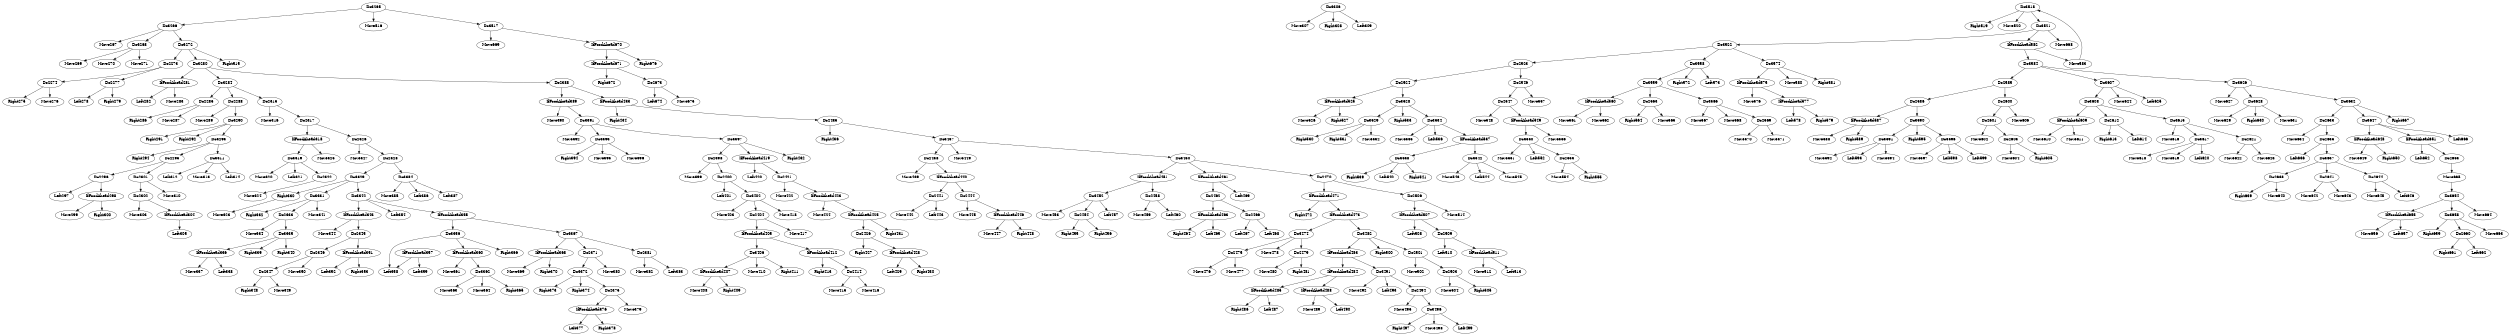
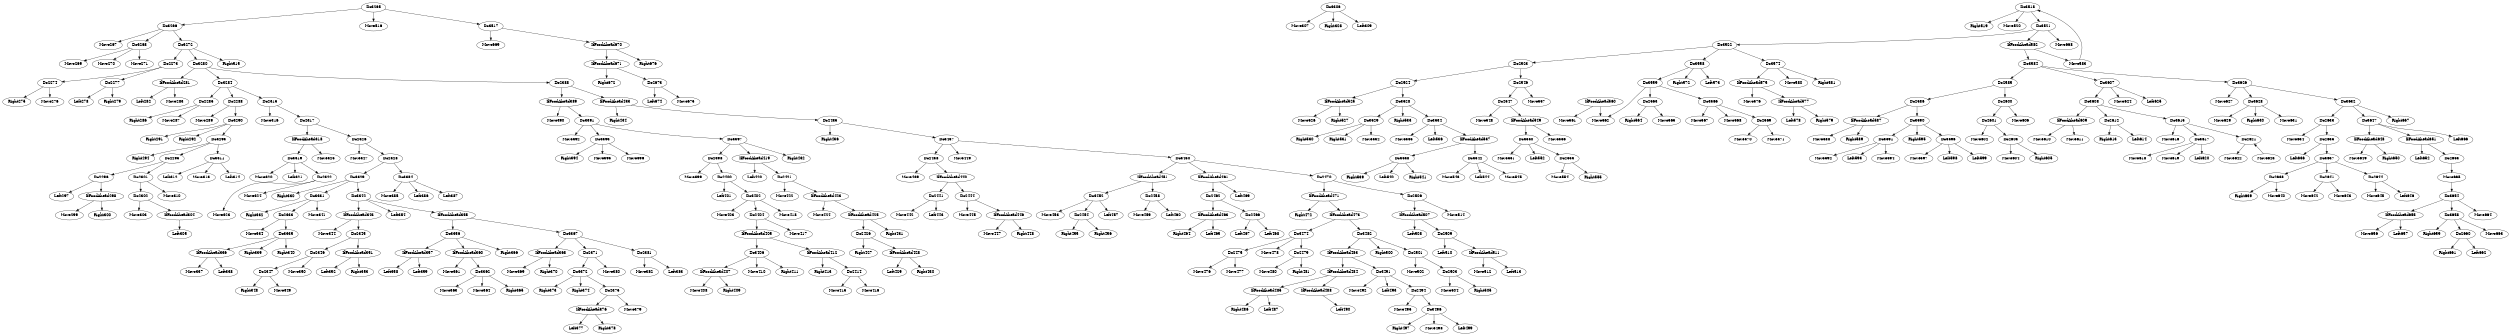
  digraph {
    Do3266
    Move267
    Do3268
    Do3272
    Move269
    Move270
    Move271
    Do2273
    Do3280
    Right515
    Do2274
    Right275
    Move276
    Do2277
    Left278
    Right279
    IfFoodAhead281
    Do3284
    Do2388
    Left282
    Move283
    Do2285
    Do2288
    Do2315
    IfFoodAhead389
    IfFoodAhead433
    Right286
    Move287
    Move289
    Do3290
    Move316
    Do2317
    Right291
    Right292
    Do3293
    Right294
    Do2295
    Do3311
    Do2296
    Do2301
    Left312
    Move313
    Left314
    Left297
    IfFoodAhead298
    Move299
    Right300
    Do2302
    Move310
    Move303
    IfFoodAhead304
    Left305
    Do3306
    Move307
    Right308
    Left309
    IfFoodAhead318
    Do2326
    Do3319
    Move320
    Left321
    Do2322
    Move323
    Move324
    Move325
    Move327
    Do2328
    Do3329
    Do3384
    Right330
    Do3331
    Do3342
    Right332
    Do2333
    Move341
    IfFoodAhead343
    Left354
    IfFoodAhead355
    Move334
    Do3335
    IfFoodAhead336
    Right339
    Right340
    Move337
    Left338
    Move344
    Do2345
    Do2346
    IfFoodAhead351
    Do2347
    Right348
    Move349
    Move350
    Left352
    Right353
    Do3356
    Do3367
    IfFoodAhead357
    Left358
    Left359
    IfFoodAhead360
    Right366
    Move361
    Do3362
    Move363
    Move364
    Right365
    IfFoodAhead368
    Do2371
    Do2381
    Move369
    Right370
    Do3372
    Move380
    Move382
    Left383
    Right373
    Right374
    Do2375
    IfFoodAhead376
    Move379
    Left377
    Right378
    Move385
    Left386
    Left387
    Move390
    Do3391
    Move392
    Do3393
    Do3397
    Right394
    Move395
    Move396
    Do2398
    IfFoodAhead419
    Right432
    Move399
    Do2400
    Left401
    Do3402
    Move403
    Do2404
    Move418
    IfFoodAhead405
    Move417
    IfFoodAhead407
    Move408
    Right409
    Do3406
    Move410
    Right411
    IfFoodAhead412
    Right413
    Do2414
    Move415
    Move416
    Left420
    Do2421
    Move422
    IfFoodAhead423
    Move424
    IfFoodAhead425
    Do2426
    Right431
    Right427
    IfFoodAhead428
    Left429
    Right430
    Right434
    Do2435
    Right436
    Do3437
    Do2438
    Move449
    Do3450
    Move439
    IfFoodAhead440
    Do2441
    Do2444
    Move442
    Left443
    Move445
    IfFoodAhead446
    Move447
    Right448
    IfFoodAhead451
    IfFoodAhead461
    Do2470
    Do3452
    Move453
    Do2454
    Left457
    Right455
    Right456
    Do2458
    Move459
    Left460
    Do2462
    Left469
    IfFoodAhead471
    Do2506
    IfFoodAhead463
    Right464
    Left465
    Do2466
    Left467
    Left468
    Right472
    IfFoodAhead473
    Do3474
    Do3482
    Do2475
    Move476
    Move477
    Move478
    Do2479
    Move480
    Right481
    IfFoodAhead483
    Right500
    Do2501
    IfFoodAhead485
    Right486
    Left487
    IfFoodAhead484
    IfFoodAhead488
-   Move489
    Left490
    Do3491
    Move492
    Left493
    Do2494
    Move495
    Do3496
    Right497
    Move498
    Left499
    Move502
    Do2503
    Move504
    Right505
    IfFoodAhead507
    Move514
    Left508
    Do2509
    Left510
    IfFoodAhead511
    Move512
    Left513
    Do3265
    Move516
    Do3517
    Move669
    IfFoodAhead670
    Do3518
    Right519
    Move520
    Do3521
    Do3522
    IfFoodAhead582
    Move668
    IfFoodAhead525
    Move526
    Right527
    Do2524
    Do3528
    Do3529
    Right533
    Do3534
    Right530
    Right531
    Move532
    Move535
    Left536
    IfFoodAhead537
    Do3538
    Do3542
    Right539
    Left540
    Right541
    Move543
    Left544
    Move545
    Do2523
    Do2546
    Do2547
    Move557
    Move548
    IfFoodAhead549
    Do3550
    Move556
    Move551
    Left552
    Do2553
    Move554
    Right555
    Do3558
    Do3574
    Do3559
    Right572
    Left573
    IfFoodAhead575
    Move580
    Right581
    IfFoodAhead560
    Move561
    Move562
    Do2563
    Do3566
    Right564
    Move565
    Move567
    Move568
    Do2569
    Move570
    Move571
    Move576
    IfFoodAhead577
    Left578
    Right579
    Move583
    Do3584
    Do2585
    Do3607
    Do3626
    IfFoodAhead587
    Move588
    Right589
    Do2586
    Do3590
    Do3591
    Right595
    Do3596
    Move592
    Left593
    Move594
    Move597
    Left598
    Left599
    Do2600
    Do2601
    Move606
    Move602
    Do2603
    Move604
    Right605
    Do3608
    Move624
    Left625
    Move627
    Do3628
    Do3632
    IfFoodAhead609
    Move610
    Move611
    Do2612
    Do3615
    Right613
    Left614
    Move616
    Do3617
    Do2621
    Move618
    Move619
    Left620
    Move622
    Move623
    Move629
    Right630
    Move631
    Do2633
    Do3647
    Right667
    Move634
    Do2635
    Left636
    Do3637
    Do2638
    Do2641
    Do2644
    Right639
    Move640
    Move642
    Move643
    Move645
    Left646
    IfFoodAhead648
    IfFoodAhead651
    Left666
    Move649
    Right650
    Left652
    Do2653
    Move665
    IfFoodAhead655
    Move656
    Left657
    Do3654
    Do3658
    Move664
    Right659
    Do2660
    Move663
    Right661
    Left662
    IfFoodAhead671
    Right676
    Right672
    Do2673
    Left674
    Move675
    Do3266 -> Move267
    Do3266 -> Do3268
    Do3266 -> Do3272
    Do3268 -> Move269
    Do3268 -> Move270
    Do3268 -> Move271
    Do3272 -> Do2273
    Do3272 -> Do3280
    Do3272 -> Right515
    Do2273 -> Do2274
    Do2273 -> Do2277
    Do3280 -> IfFoodAhead281
    Do3280 -> Do3284
    Do3280 -> Do2388
    Do2274 -> Right275
    Do2274 -> Move276
    Do2277 -> Left278
    Do2277 -> Right279
    IfFoodAhead281 -> Left282
    IfFoodAhead281 -> Move283
    Do3284 -> Do2285
    Do3284 -> Do2288
    Do3284 -> Do2315
    Do2388 -> IfFoodAhead389
    Do2388 -> IfFoodAhead433
    Do2285 -> Right286
    Do2285 -> Move287
    Do2288 -> Move289
    Do2288 -> Do3290
    Do2315 -> Move316
    Do2315 -> Do2317
    IfFoodAhead389 -> Move390
    IfFoodAhead389 -> Do3391
    IfFoodAhead433 -> Right434
    IfFoodAhead433 -> Do2435
    Do3290 -> Right291
    Do3290 -> Right292
    Do3290 -> Do3293
    Do2317 -> IfFoodAhead318
    Do2317 -> Do2326
    Do3293 -> Right294
    Do3293 -> Do2295
    Do3293 -> Do3311
    Do2295 -> Do2296
    Do2295 -> Do2301
    Do3311 -> Left312
    Do3311 -> Move313
    Do3311 -> Left314
    Do2296 -> Left297
    Do2296 -> IfFoodAhead298
    Do2301 -> Do2302
    Do2301 -> Move310
    IfFoodAhead298 -> Move299
    IfFoodAhead298 -> Right300
    Do2302 -> Move303
    Do2302 -> IfFoodAhead304
    IfFoodAhead304 -> Left305
    Do3306 -> Move307
    Do3306 -> Right308
    Do3306 -> Left309
    IfFoodAhead318 -> Do3319
    IfFoodAhead318 -> Move325
    Do2326 -> Move327
    Do2326 -> Do2328
    Do3319 -> Move320
    Do3319 -> Left321
    Do3319 -> Do2322
-   Right330 -> Move323
+   Do2322 -> Move323
    Do2322 -> Move324
    Do2328 -> Do3329
    Do2328 -> Do3384
    Do3329 -> Right330
    Do3329 -> Do3331
    Do3329 -> Do3342
    Do3384 -> Move385
    Do3384 -> Left386
    Do3384 -> Left387
    Do3331 -> Right332
    Do3331 -> Do2333
    Do3331 -> Move341
    Do3342 -> IfFoodAhead343
    Do3342 -> Left354
    Do3342 -> IfFoodAhead355
    Do2333 -> Move334
    Do2333 -> Do3335
    IfFoodAhead343 -> Move344
    IfFoodAhead343 -> Do2345
    IfFoodAhead355 -> Do3356
    IfFoodAhead355 -> Do3367
    Do3335 -> IfFoodAhead336
    Do3335 -> Right339
    Do3335 -> Right340
    IfFoodAhead336 -> Move337
    IfFoodAhead336 -> Left338
    Do2345 -> Do2346
    Do2345 -> IfFoodAhead351
    Do2346 -> Do2347
    Do2346 -> Move350
    IfFoodAhead351 -> Left352
    IfFoodAhead351 -> Right353
    Do2347 -> Right348
    Do2347 -> Move349
-   Do3356 -> Left358
+   Do3356 -> IfFoodAhead357
    Do3356 -> IfFoodAhead360
    Do3356 -> Right366
    Do3367 -> IfFoodAhead368
    Do3367 -> Do2371
    Do3367 -> Do2381
    IfFoodAhead357 -> Left358
    IfFoodAhead357 -> Left359
    IfFoodAhead360 -> Move361
    IfFoodAhead360 -> Do3362
    Do3362 -> Move363
    Do3362 -> Move364
    Do3362 -> Right365
    IfFoodAhead368 -> Move369
    IfFoodAhead368 -> Right370
    Do2371 -> Do3372
    Do2371 -> Move380
    Do2381 -> Move382
    Do2381 -> Left383
    Do3372 -> Right373
    Do3372 -> Right374
    Do3372 -> Do2375
    Do2375 -> IfFoodAhead376
    Do2375 -> Move379
    IfFoodAhead376 -> Left377
    IfFoodAhead376 -> Right378
    Do3391 -> Move392
    Do3391 -> Do3393
    Do3391 -> Do3397
    Do3393 -> Right394
    Do3393 -> Move395
    Do3393 -> Move396
    Do3397 -> Do2398
    Do3397 -> IfFoodAhead419
    Do3397 -> Right432
    Do2398 -> Move399
    Do2398 -> Do2400
    IfFoodAhead419 -> Left420
    IfFoodAhead419 -> Do2421
    Do2400 -> Left401
    Do2400 -> Do3402
    Do3402 -> Move403
    Do3402 -> Do2404
    Do3402 -> Move418
    Do2404 -> IfFoodAhead405
    Do2404 -> Move417
    IfFoodAhead405 -> Do3406
    IfFoodAhead405 -> IfFoodAhead412
    IfFoodAhead407 -> Move408
    IfFoodAhead407 -> Right409
    Do3406 -> IfFoodAhead407
    Do3406 -> Move410
    Do3406 -> Right411
    IfFoodAhead412 -> Right413
    IfFoodAhead412 -> Do2414
    Do2414 -> Move415
    Do2414 -> Move416
    Do2421 -> Move422
    Do2421 -> IfFoodAhead423
    IfFoodAhead423 -> Move424
    IfFoodAhead423 -> IfFoodAhead425
    IfFoodAhead425 -> Do2426
    IfFoodAhead425 -> Right431
    Do2426 -> Right427
    Do2426 -> IfFoodAhead428
    IfFoodAhead428 -> Left429
    IfFoodAhead428 -> Right430
    Do2435 -> Right436
    Do2435 -> Do3437
    Do3437 -> Do2438
    Do3437 -> Move449
    Do3437 -> Do3450
    Do2438 -> Move439
    Do2438 -> IfFoodAhead440
    Do3450 -> IfFoodAhead451
    Do3450 -> IfFoodAhead461
    Do3450 -> Do2470
    IfFoodAhead440 -> Do2441
    IfFoodAhead440 -> Do2444
    Do2441 -> Move442
    Do2441 -> Left443
    Do2444 -> Move445
    Do2444 -> IfFoodAhead446
    IfFoodAhead446 -> Move447
    IfFoodAhead446 -> Right448
    IfFoodAhead451 -> Do3452
    IfFoodAhead451 -> Do2458
    IfFoodAhead461 -> Do2462
    IfFoodAhead461 -> Left469
    Do2470 -> IfFoodAhead471
    Do2470 -> Do2506
    Do3452 -> Move453
    Do3452 -> Do2454
    Do3452 -> Left457
    Do2454 -> Right455
    Do2454 -> Right456
    Do2458 -> Move459
    Do2458 -> Left460
    Do2462 -> IfFoodAhead463
    Do2462 -> Do2466
    IfFoodAhead471 -> Right472
    IfFoodAhead471 -> IfFoodAhead473
    Do2506 -> IfFoodAhead507
    Do2506 -> Move514
    IfFoodAhead463 -> Right464
    IfFoodAhead463 -> Left465
    Do2466 -> Left467
    Do2466 -> Left468
    IfFoodAhead473 -> Do3474
    IfFoodAhead473 -> Do3482
    Do3474 -> Do2475
    Do3474 -> Move478
    Do3474 -> Do2479
    Do3482 -> IfFoodAhead483
    Do3482 -> Right500
    Do3482 -> Do2501
    Do2475 -> Move476
    Do2475 -> Move477
    Do2479 -> Move480
    Do2479 -> Right481
    IfFoodAhead483 -> IfFoodAhead484
    IfFoodAhead483 -> Do3491
    Do2501 -> Move502
    Do2501 -> Do2503
    IfFoodAhead485 -> Right486
    IfFoodAhead485 -> Left487
    IfFoodAhead484 -> IfFoodAhead485
    IfFoodAhead484 -> IfFoodAhead488
-   IfFoodAhead488 -> Move489
    IfFoodAhead488 -> Left490
    Do3491 -> Move492
    Do3491 -> Left493
    Do3491 -> Do2494
    Do2494 -> Move495
    Do2494 -> Do3496
    Do3496 -> Right497
    Do3496 -> Move498
    Do3496 -> Left499
    Do2503 -> Move504
    Do2503 -> Right505
    IfFoodAhead507 -> Left508
    IfFoodAhead507 -> Do2509
    Do2509 -> Left510
    Do2509 -> IfFoodAhead511
    IfFoodAhead511 -> Move512
    IfFoodAhead511 -> Left513
    Do3265 -> Do3266
    Do3265 -> Move516
    Do3265 -> Do3517
    Do3517 -> Move669
    Do3517 -> IfFoodAhead670
    IfFoodAhead670 -> IfFoodAhead671
    IfFoodAhead670 -> Right676
    Do3518 -> Right519
    Do3518 -> Move520
    Do3518 -> Do3521
    Do3521 -> Do3522
    Do3521 -> IfFoodAhead582
    Do3521 -> Move668
    Do3522 -> Do2523
    Do3522 -> Do3558
    Do3522 -> Do3574
    IfFoodAhead582 -> Move583
    IfFoodAhead582 -> Do3584
    IfFoodAhead525 -> Move526
    IfFoodAhead525 -> Right527
    Do2524 -> IfFoodAhead525
    Do2524 -> Do3528
    Do3528 -> Do3529
    Do3528 -> Right533
    Do3528 -> Do3534
    Do3529 -> Right530
    Do3529 -> Right531
    Do3529 -> Move532
    Do3534 -> Move535
    Do3534 -> Left536
    Do3534 -> IfFoodAhead537
    IfFoodAhead537 -> Do3538
    IfFoodAhead537 -> Do3542
    Do3538 -> Right539
    Do3538 -> Left540
    Do3538 -> Right541
    Do3542 -> Move543
    Do3542 -> Left544
    Do3542 -> Move545
    Do2523 -> Do2524
    Do2523 -> Do2546
    Do2546 -> Do2547
    Do2546 -> Move557
    Do2547 -> Move548
    Do2547 -> IfFoodAhead549
    IfFoodAhead549 -> Do3550
    IfFoodAhead549 -> Move556
    Do3550 -> Move551
    Do3550 -> Left552
    Do3550 -> Do2553
    Do2553 -> Move554
    Do2553 -> Right555
    Do3558 -> Do3559
    Do3558 -> Right572
    Do3558 -> Left573
    Do3574 -> IfFoodAhead575
    Do3574 -> Move580
    Do3574 -> Right581
-   Do3559 -> IfFoodAhead560
+   Do3559 -> Move562
    Do3559 -> Do2563
    Do3559 -> Do3566
    IfFoodAhead575 -> Move576
    IfFoodAhead575 -> IfFoodAhead577
    IfFoodAhead560 -> Move561
    IfFoodAhead560 -> Move562
    Do2563 -> Right564
    Do2563 -> Move565
    Do3566 -> Move567
    Do3566 -> Move568
    Do3566 -> Do2569
    Do2569 -> Move570
    Do2569 -> Move571
    IfFoodAhead577 -> Left578
    IfFoodAhead577 -> Right579
    Move583 -> Do3518
    Do3584 -> Do2585
    Do3584 -> Do3607
    Do3584 -> Do3626
    Do2585 -> Do2586
    Do2585 -> Do2600
    Do3607 -> Do3608
    Do3607 -> Move624
    Do3607 -> Left625
    Do3626 -> Move627
    Do3626 -> Do3628
    Do3626 -> Do3632
    IfFoodAhead587 -> Move588
    IfFoodAhead587 -> Right589
    Do2586 -> IfFoodAhead587
    Do2586 -> Do3590
    Do3590 -> Do3591
    Do3590 -> Right595
    Do3590 -> Do3596
    Do3591 -> Move592
    Do3591 -> Left593
    Do3591 -> Move594
    Do3596 -> Move597
    Do3596 -> Left598
    Do3596 -> Left599
    Do2600 -> Do2601
    Do2600 -> Move606
    Do2601 -> Move602
    Do2601 -> Do2603
    Do2603 -> Move604
    Do2603 -> Right605
    Do3608 -> IfFoodAhead609
    Do3608 -> Do2612
    Do3608 -> Do3615
    Do3628 -> Move629
    Do3628 -> Right630
    Do3628 -> Move631
    Do3632 -> Do2633
    Do3632 -> Do3647
    Do3632 -> Right667
    IfFoodAhead609 -> Move610
    IfFoodAhead609 -> Move611
    Do2612 -> Right613
    Do2612 -> Left614
    Do3615 -> Move616
    Do3615 -> Do3617
    Do3615 -> Do2621
    Do3617 -> Move618
    Do3617 -> Move619
    Do3617 -> Left620
    Do2621 -> Move622
-   Do2621 -> Move623
+   Move623 -> Do2621
    Do2633 -> Move634
    Do2633 -> Do2635
    Do3647 -> IfFoodAhead648
    Do3647 -> IfFoodAhead651
    Do3647 -> Left666
    Do2635 -> Left636
    Do2635 -> Do3637
    Do3637 -> Do2638
    Do3637 -> Do2641
    Do3637 -> Do2644
    Do2638 -> Right639
    Do2638 -> Move640
    Do2641 -> Move642
    Do2641 -> Move643
    Do2644 -> Move645
    Do2644 -> Left646
    IfFoodAhead648 -> Move649
    IfFoodAhead648 -> Right650
    IfFoodAhead651 -> Left652
    IfFoodAhead651 -> Do2653
    Do2653 -> Move665
    Move665 -> Do3654
    IfFoodAhead655 -> Move656
    IfFoodAhead655 -> Left657
    Do3654 -> IfFoodAhead655
    Do3654 -> Do3658
    Do3654 -> Move664
    Do3658 -> Right659
    Do3658 -> Do2660
    Do3658 -> Move663
    Do2660 -> Right661
    Do2660 -> Left662
    IfFoodAhead671 -> Right672
    IfFoodAhead671 -> Do2673
    Do2673 -> Left674
    Do2673 -> Move675
  }
